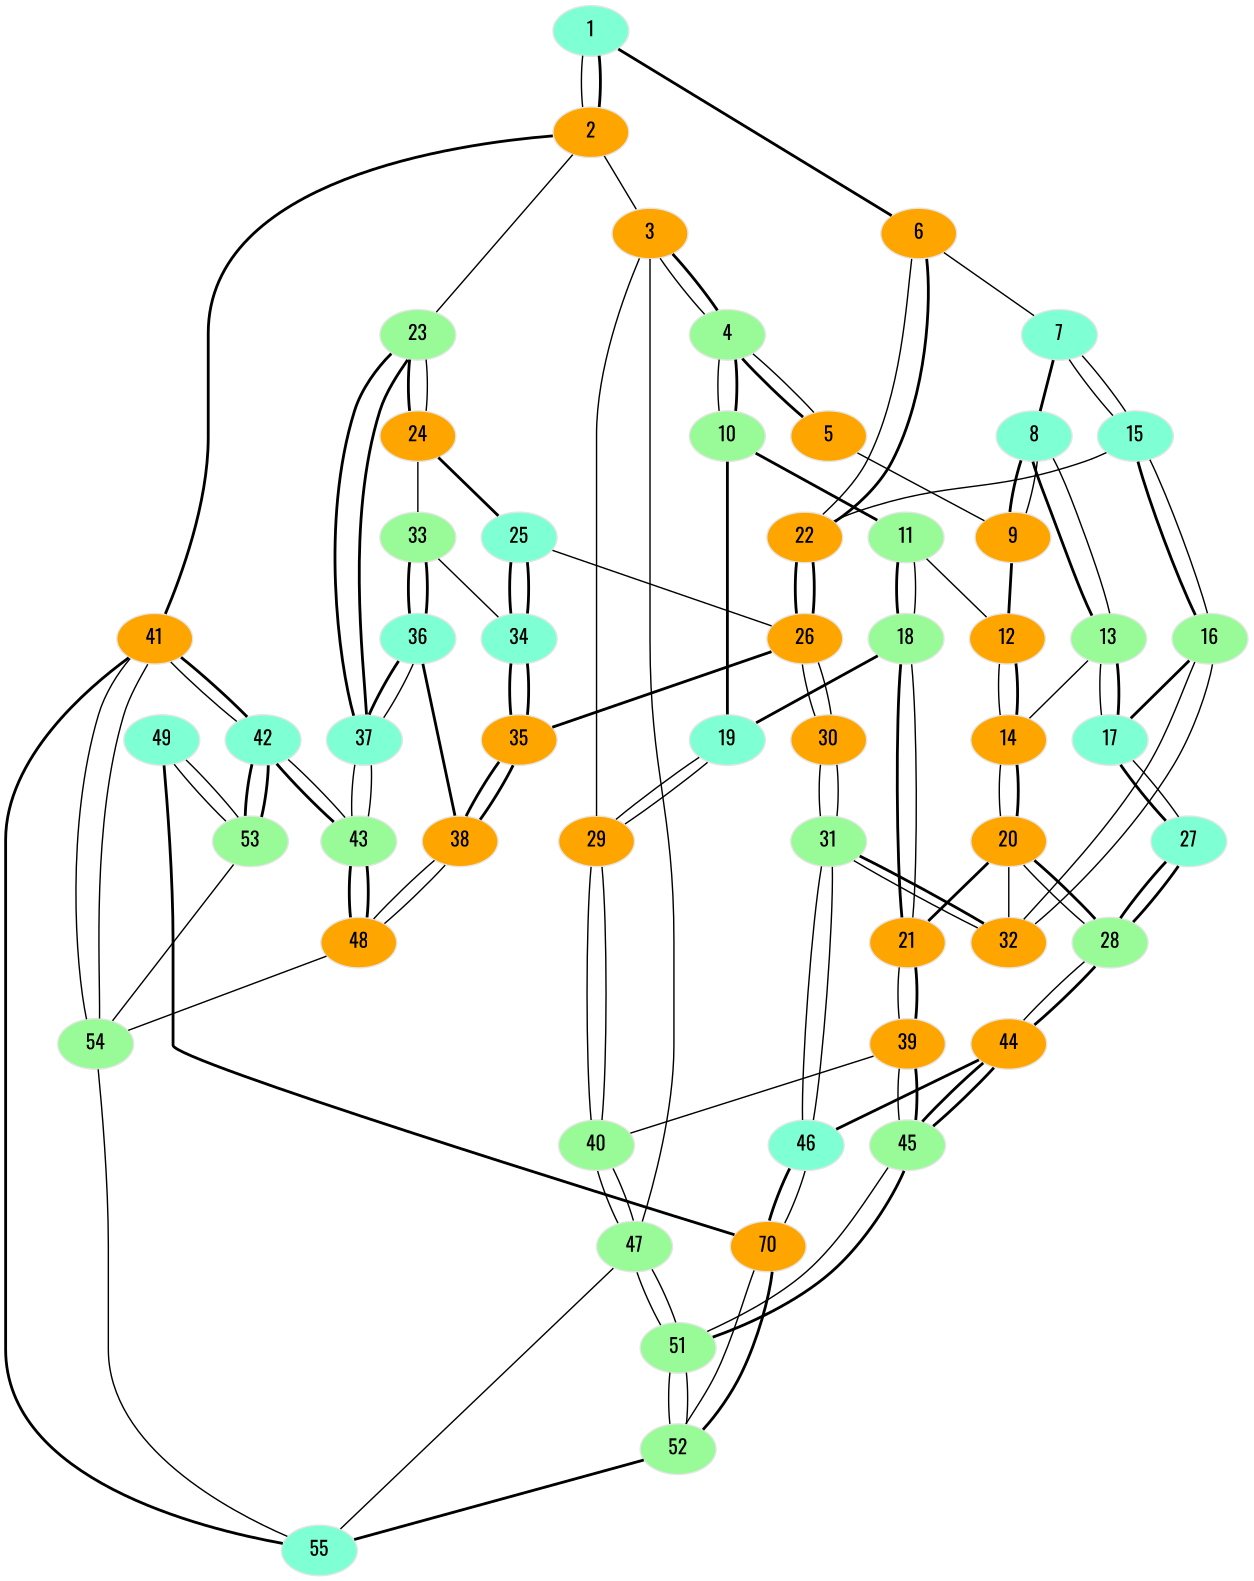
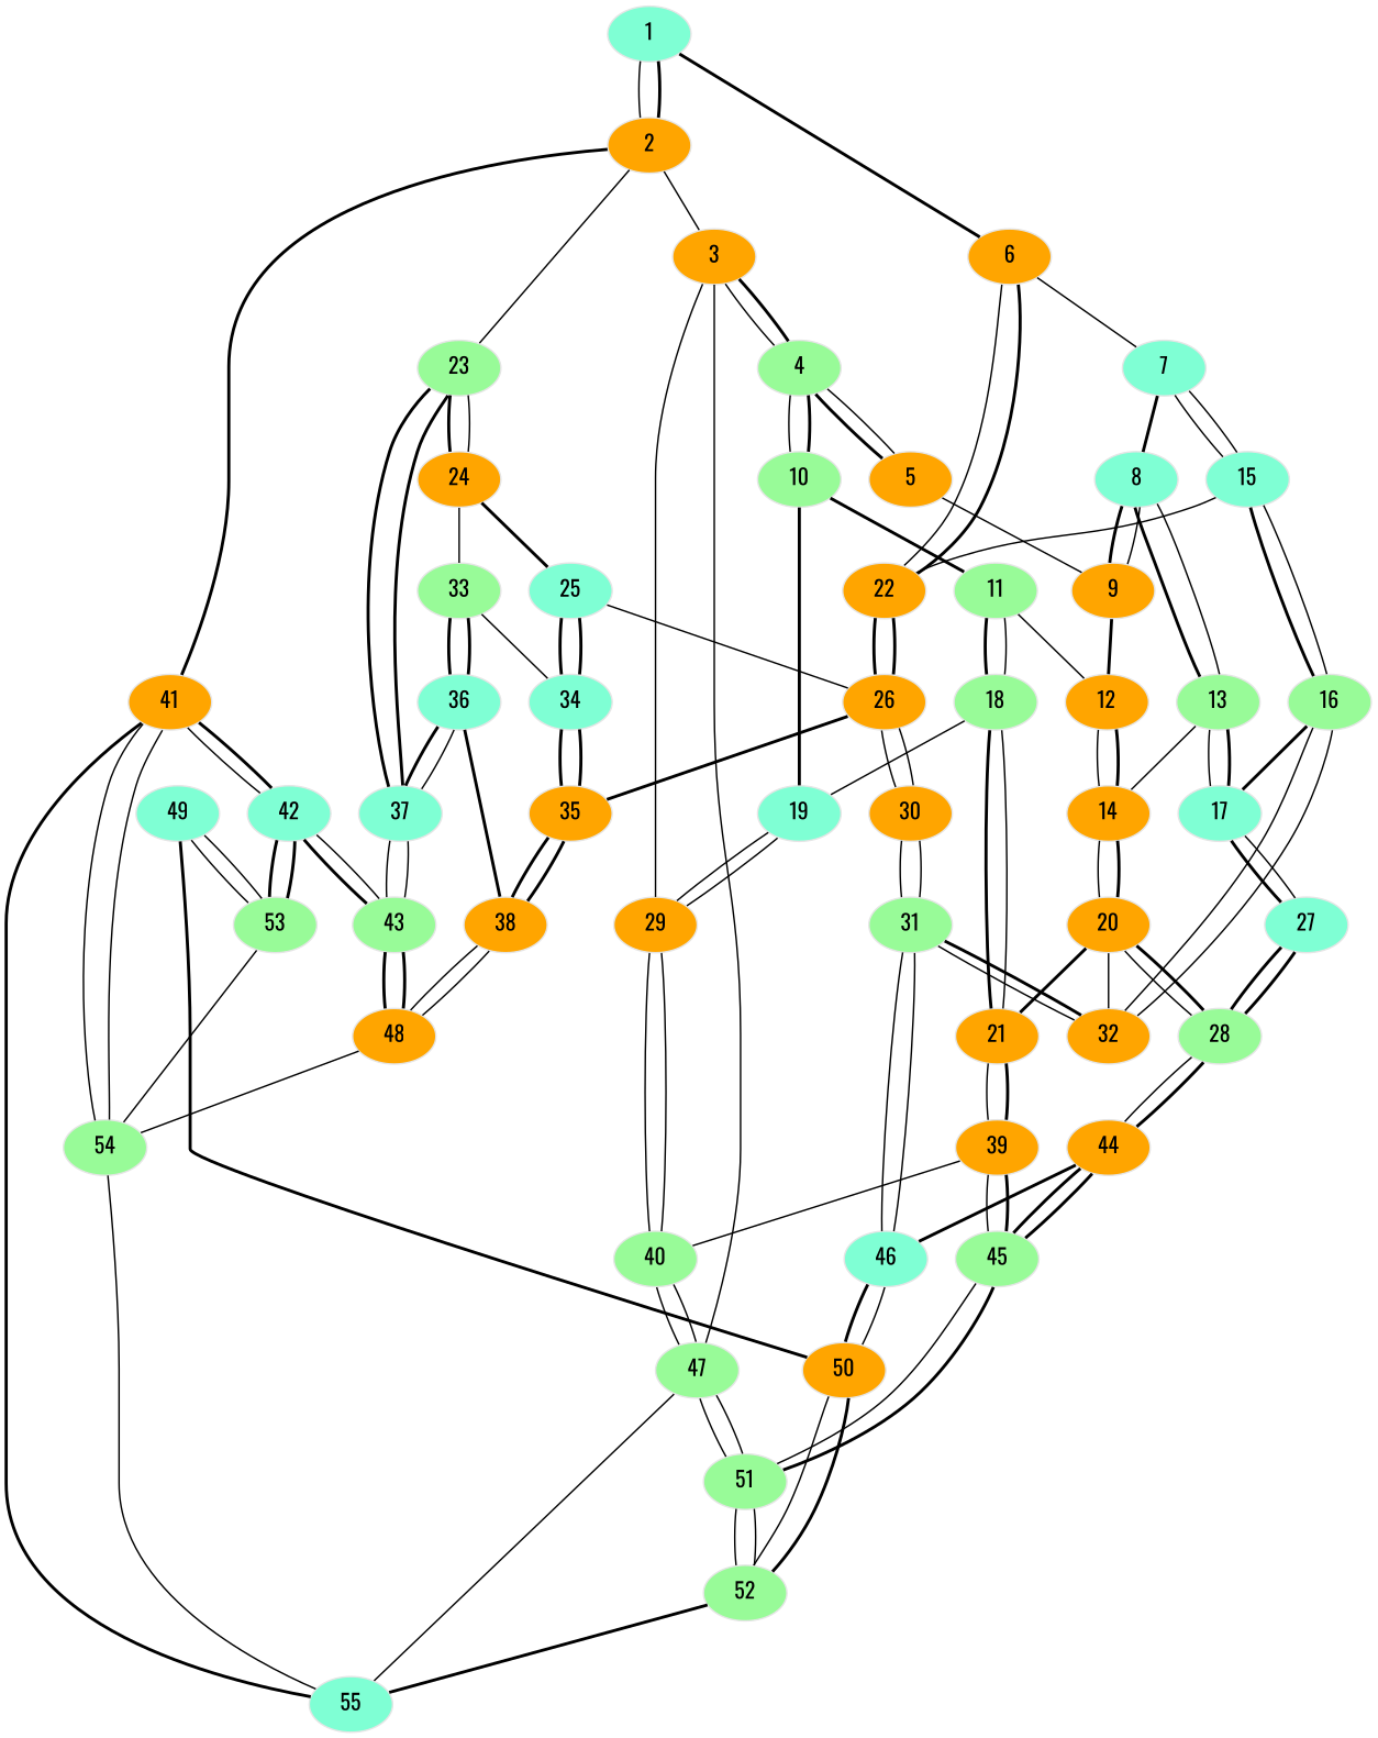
  graph {
    fontname=Oswald
    node [color=gray90 fillcolor=orange fontname=Oswald style=filled]
    edge [fontname=Oswald style=solid]
    1 [fillcolor=aquamarine]
    2
    6
    3
    23 [fillcolor=palegreen]
    41
    7 [fillcolor=aquamarine]
    22
    4 [fillcolor=palegreen]
    29
    47 [fillcolor=palegreen]
    24
    37 [fillcolor=aquamarine]
    42 [fillcolor=aquamarine]
    54 [fillcolor=palegreen]
    55 [fillcolor=aquamarine]
    5
    10 [fillcolor=palegreen]
    40 [fillcolor=palegreen]
    51 [fillcolor=palegreen]
    9
    11 [fillcolor=palegreen]
    19 [fillcolor=aquamarine]
    12
    8 [fillcolor=aquamarine]
    15 [fillcolor=aquamarine]
    26
    13 [fillcolor=palegreen]
    16 [fillcolor=palegreen]
    14
    17 [fillcolor=aquamarine]
    18 [fillcolor=palegreen]
    21
    20
    27 [fillcolor=aquamarine]
    32
    28 [fillcolor=palegreen]
    39
    44
    45 [fillcolor=palegreen]
    30
    35
    25 [fillcolor=aquamarine]
    33 [fillcolor=palegreen]
    43 [fillcolor=palegreen]
    34 [fillcolor=aquamarine]
    36 [fillcolor=aquamarine]
    31 [fillcolor=palegreen]
    46 [fillcolor=aquamarine]
    38
-   50 [label=70]
+   50
    48
    53 [fillcolor=palegreen]
    52 [fillcolor=palegreen]
    49 [fillcolor=aquamarine]
    1 -- 2
    1 -- 2 [style=bold]
    1 -- 6 [style=bold]
    2 -- 3
    2 -- 23
    2 -- 41 [style=bold]
    6 -- 7
    6 -- 22
    6 -- 22 [style=bold]
    3 -- 4
    3 -- 4 [style=bold]
    3 -- 29
    3 -- 47
    23 -- 24 [style=bold]
    23 -- 24
    23 -- 37 [style=bold]
    23 -- 37 [style=bold]
    41 -- 42
    41 -- 42 [style=bold]
    41 -- 54
    41 -- 54
    41 -- 55 [style=bold]
    7 -- 8 [style=bold]
    7 -- 15
    7 -- 15
    22 -- 26 [style=bold]
    22 -- 26 [style=bold]
    4 -- 5 [style=bold]
    4 -- 5
    4 -- 10
    4 -- 10 [style=bold]
    29 -- 40
    29 -- 40
    47 -- 55
    47 -- 51
    47 -- 51
    24 -- 25 [style=bold]
    24 -- 33
    37 -- 43
    37 -- 43
    42 -- 43 [style=bold]
    42 -- 43
    42 -- 53 [style=bold]
    42 -- 53 [style=bold]
    54 -- 55
    5 -- 9
    10 -- 11 [style=bold]
    10 -- 19 [style=bold]
    40 -- 47
    40 -- 47
    51 -- 52
    51 -- 52
    9 -- 12 [style=bold]
    11 -- 12
    11 -- 18 [style=bold]
    11 -- 18
    19 -- 29
    19 -- 29
    12 -- 14
    12 -- 14 [style=bold]
    8 -- 9 [style=bold]
    8 -- 9
    8 -- 13 [style=bold]
    8 -- 13
    15 -- 22
    15 -- 16 [style=bold]
    15 -- 16
    26 -- 30
    26 -- 30
    26 -- 35 [style=bold]
    13 -- 14
    13 -- 17
    13 -- 17 [style=bold]
    16 -- 17 [style=bold]
    16 -- 32
    16 -- 32
    14 -- 20
    14 -- 20 [style=bold]
    17 -- 27 [style=bold]
    17 -- 27
-   18 -- 19 [style=bold]
+   18 -- 19
    18 -- 21 [style=bold]
    18 -- 21
    21 -- 39
    21 -- 39 [style=bold]
    20 -- 21 [style=bold]
    20 -- 32
    20 -- 28
    20 -- 28 [style=bold]
    27 -- 28 [style=bold]
    27 -- 28 [style=bold]
    28 -- 44
    28 -- 44 [style=bold]
    39 -- 40
    39 -- 45
    39 -- 45 [style=bold]
    44 -- 45 [style=bold]
    44 -- 45 [style=bold]
    44 -- 46 [style=bold]
    45 -- 51
    45 -- 51 [style=bold]
    30 -- 31
    30 -- 31
    35 -- 38 [style=bold]
    35 -- 38 [style=bold]
    25 -- 26
    25 -- 34 [style=bold]
    25 -- 34 [style=bold]
    33 -- 34
    33 -- 36 [style=bold]
    33 -- 36 [style=bold]
    43 -- 48 [style=bold]
    43 -- 48 [style=bold]
    34 -- 35 [style=bold]
    34 -- 35 [style=bold]
    36 -- 37 [style=bold]
    36 -- 37
    36 -- 38 [style=bold]
    31 -- 32
    31 -- 32 [style=bold]
    31 -- 46
    31 -- 46
    46 -- 50 [style=bold]
    46 -- 50
    38 -- 48
    38 -- 48
    50 -- 52
    50 -- 52 [style=bold]
    48 -- 54
    53 -- 54
    52 -- 55 [style=bold]
    49 -- 50 [style=bold]
    49 -- 53
    49 -- 53
  }
